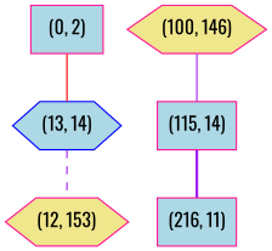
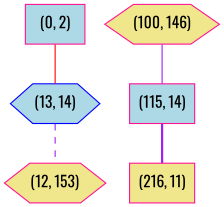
  graph {
    fontname=Oswald
    node [color=deeppink fillcolor=lightblue fontname=Oswald shape=box style=filled]
    edge [color=purple fontname=Oswald style=solid weight=1]
    n1 [label="(0, 2)"]
    "(13, 14)" [color=blue shape=hexagon]
    "(12, 153)" [fillcolor=khaki shape=hexagon]
-   "(216, 11)"
+   "(216, 11)" [fillcolor=khaki]
    "(115, 14)"
    "(100, 146)" [fillcolor=khaki shape=hexagon]
    n1 -- "(13, 14)" [color=red weight=4]
    "(13, 14)" -- "(12, 153)" [style=dashed]
    "(115, 14)" -- "(216, 11)" [style=bold]
    "(100, 146)" -- "(115, 14)"
  }
